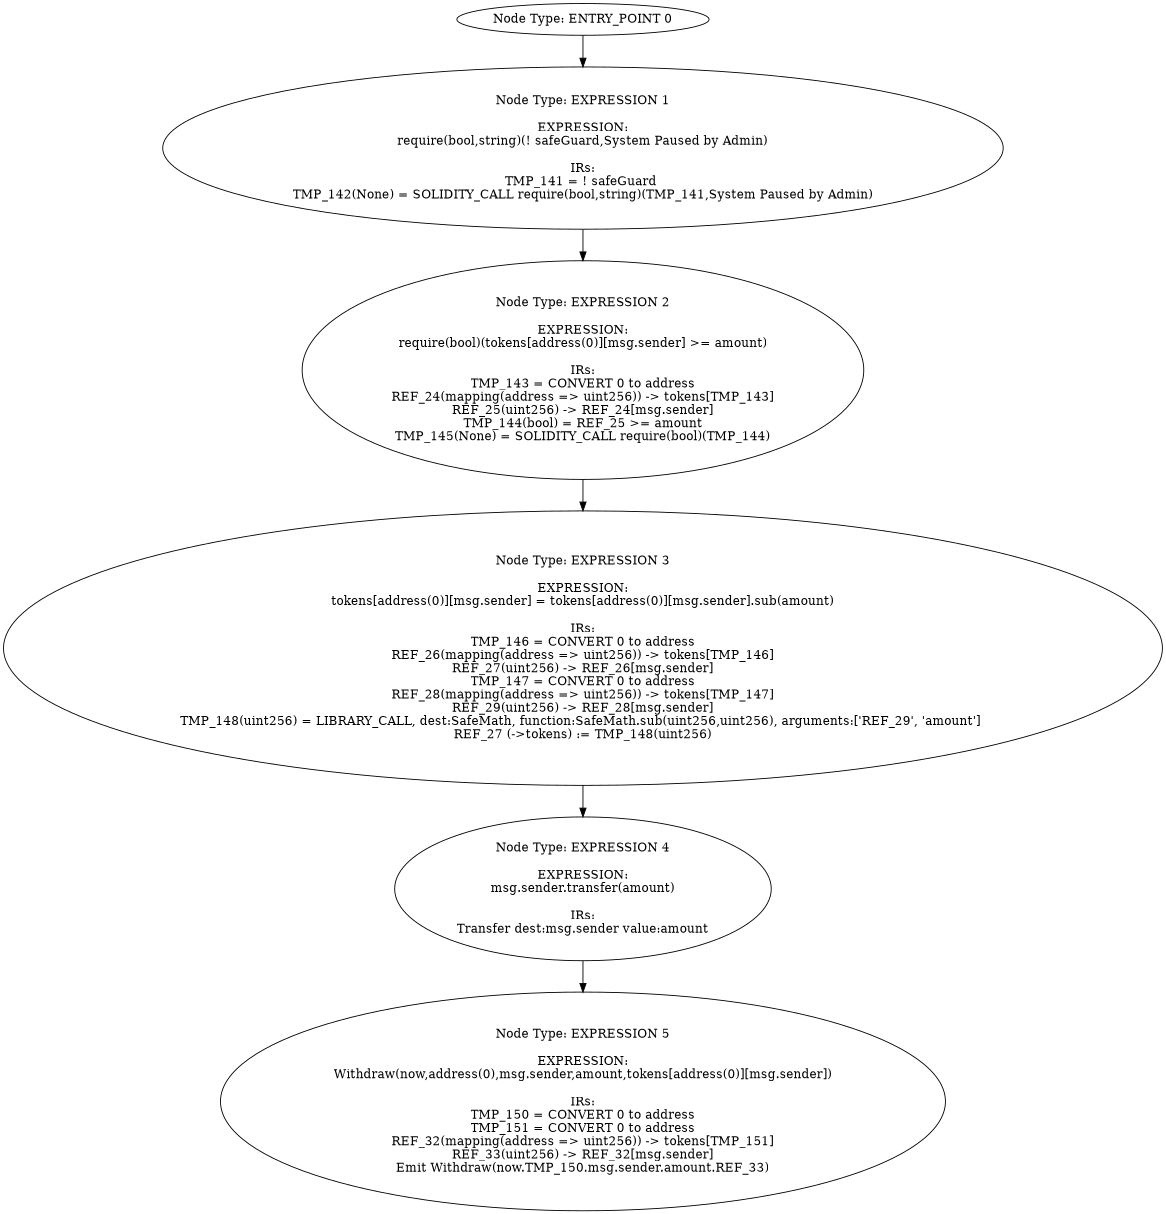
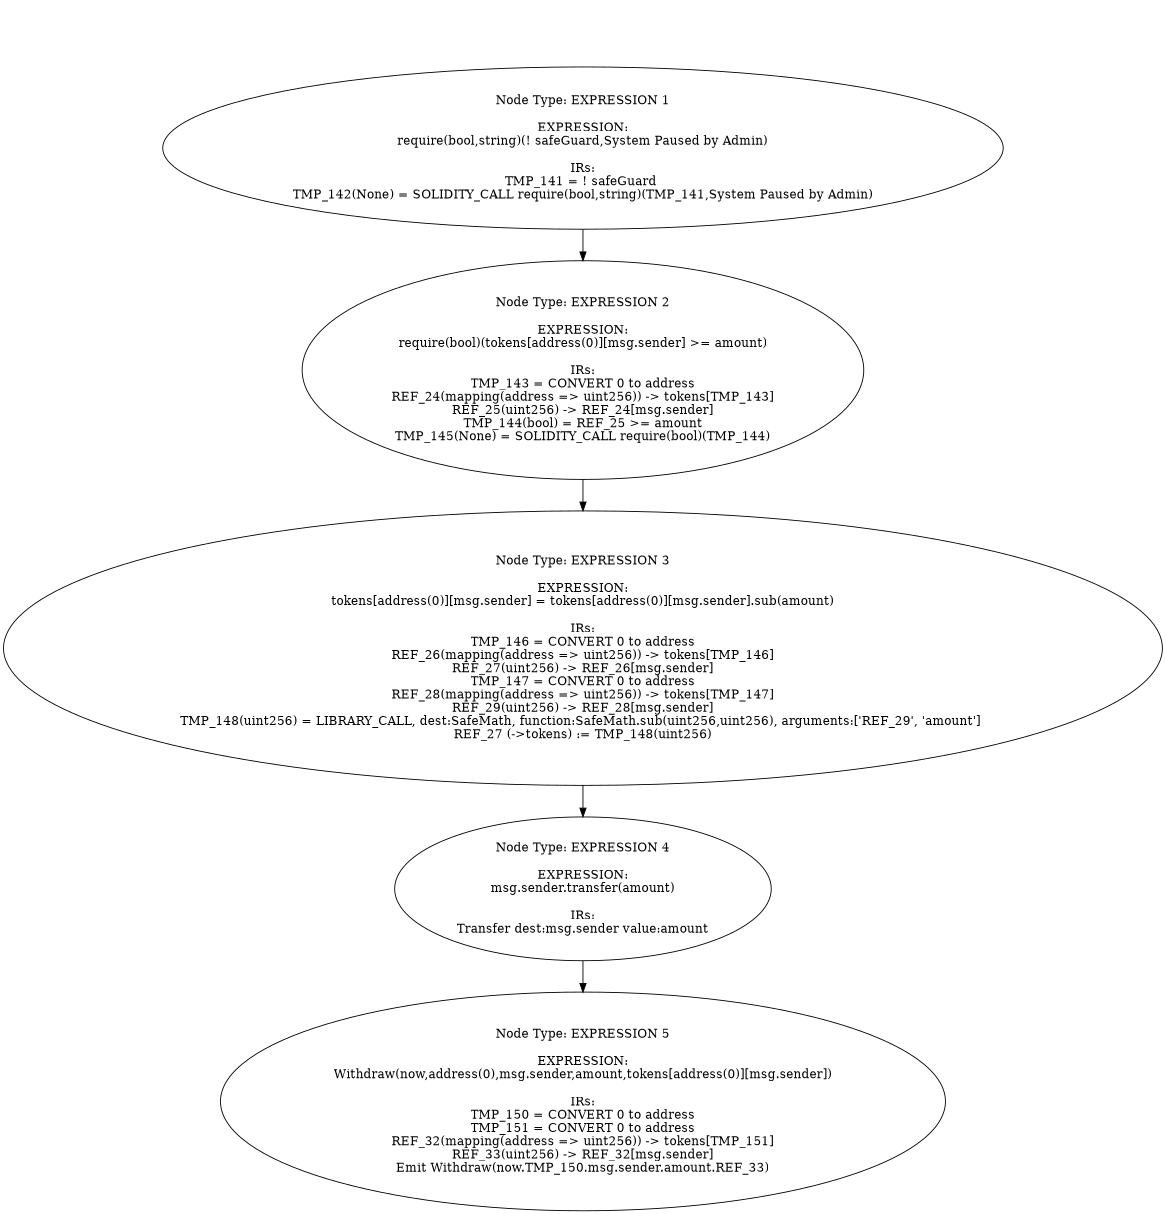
  digraph {
-   n1 [label="Node Type: ENTRY_POINT 0\n"]
    n2 [label="Node Type: EXPRESSION 1\n\nEXPRESSION:\nrequire(bool,string)(! safeGuard,System Paused by Admin)\n\nIRs:\nTMP_141 = ! safeGuard \nTMP_142(None) = SOLIDITY_CALL require(bool,string)(TMP_141,System Paused by Admin)"]
    n3 [label="Node Type: EXPRESSION 2\n\nEXPRESSION:\nrequire(bool)(tokens[address(0)][msg.sender] >= amount)\n\nIRs:\nTMP_143 = CONVERT 0 to address\nREF_24(mapping(address => uint256)) -> tokens[TMP_143]\nREF_25(uint256) -> REF_24[msg.sender]\nTMP_144(bool) = REF_25 >= amount\nTMP_145(None) = SOLIDITY_CALL require(bool)(TMP_144)"]
    n4 [label="Node Type: EXPRESSION 3\n\nEXPRESSION:\ntokens[address(0)][msg.sender] = tokens[address(0)][msg.sender].sub(amount)\n\nIRs:\nTMP_146 = CONVERT 0 to address\nREF_26(mapping(address => uint256)) -> tokens[TMP_146]\nREF_27(uint256) -> REF_26[msg.sender]\nTMP_147 = CONVERT 0 to address\nREF_28(mapping(address => uint256)) -> tokens[TMP_147]\nREF_29(uint256) -> REF_28[msg.sender]\nTMP_148(uint256) = LIBRARY_CALL, dest:SafeMath, function:SafeMath.sub(uint256,uint256), arguments:['REF_29', 'amount'] \nREF_27 (->tokens) := TMP_148(uint256)"]
    n5 [label="Node Type: EXPRESSION 4\n\nEXPRESSION:\nmsg.sender.transfer(amount)\n\nIRs:\nTransfer dest:msg.sender value:amount"]
    n6 [label="Node Type: EXPRESSION 5\n\nEXPRESSION:\nWithdraw(now,address(0),msg.sender,amount,tokens[address(0)][msg.sender])\n\nIRs:\nTMP_150 = CONVERT 0 to address\nTMP_151 = CONVERT 0 to address\nREF_32(mapping(address => uint256)) -> tokens[TMP_151]\nREF_33(uint256) -> REF_32[msg.sender]\nEmit Withdraw(now.TMP_150.msg.sender.amount.REF_33)"]
-   n1 -> n2
    n2 -> n3
    n3 -> n4
    n4 -> n5
    n5 -> n6
  }
